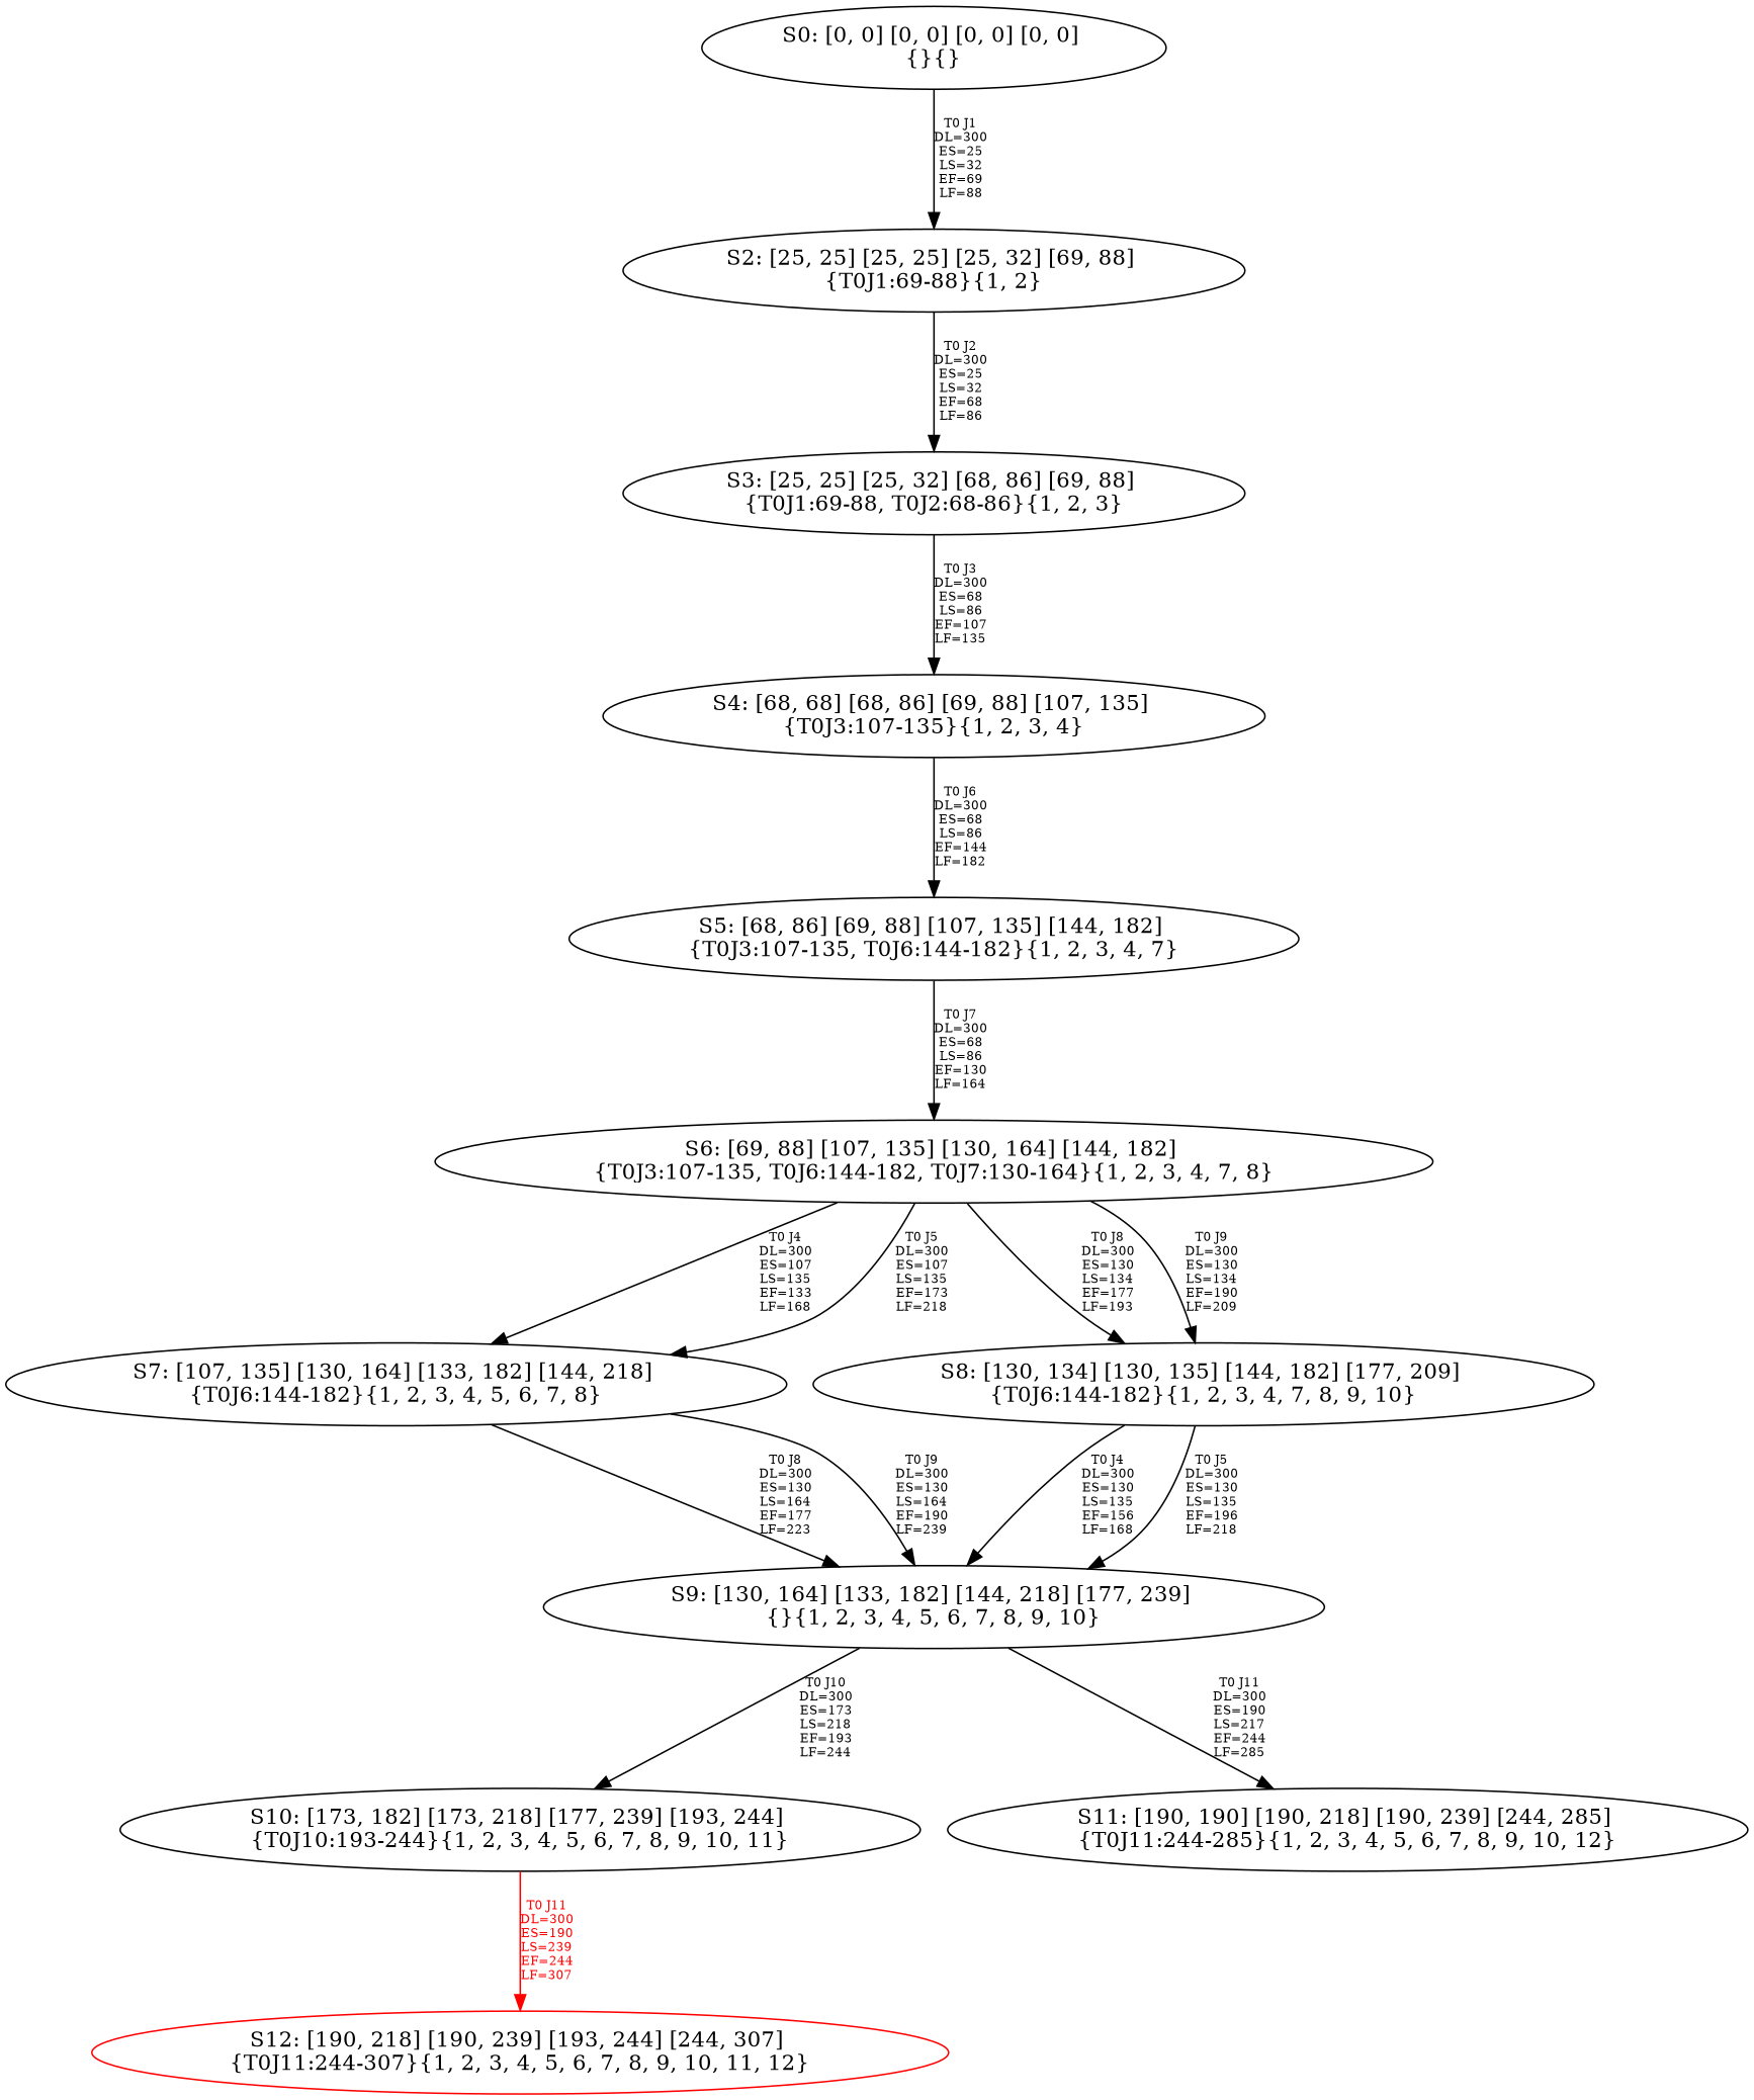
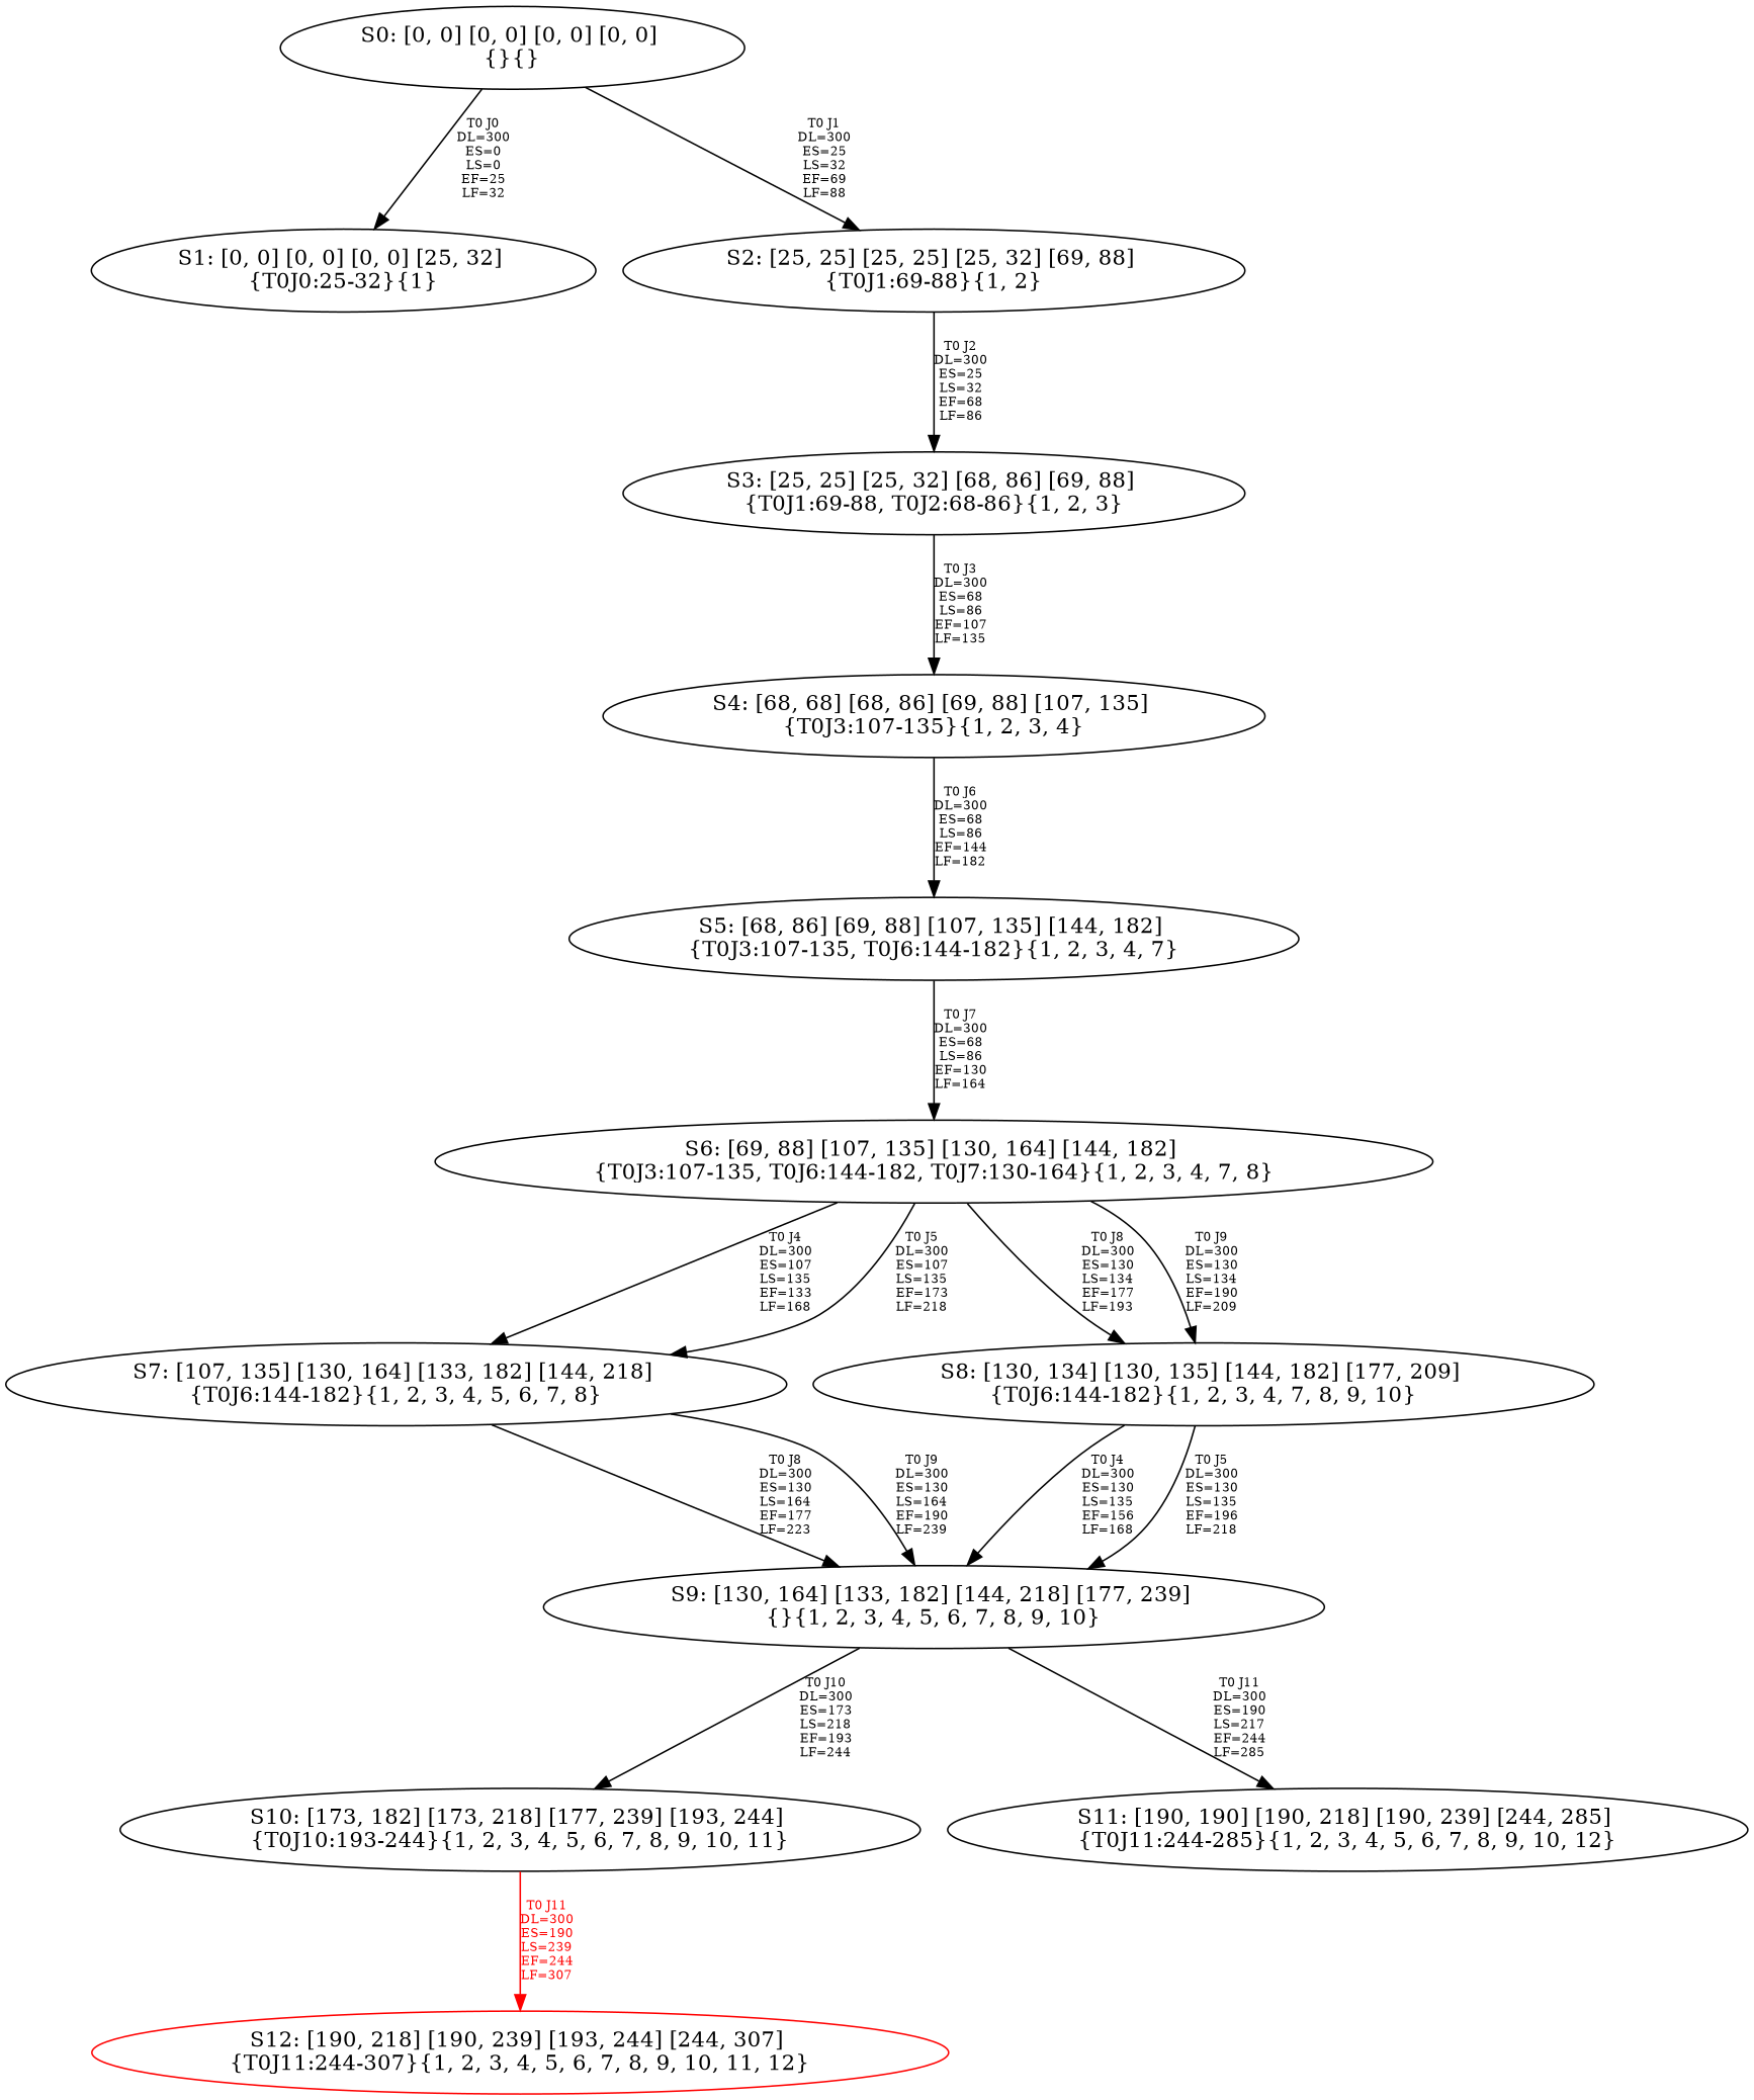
  digraph {
    edge [fontsize=8]
    n1 [label="S0: [0, 0] [0, 0] [0, 0] [0, 0] \n{}{}"]
+   n2 [label="S1: [0, 0] [0, 0] [0, 0] [25, 32] \n{T0J0:25-32}{1}"]
    n3 [label="S2: [25, 25] [25, 25] [25, 32] [69, 88] \n{T0J1:69-88}{1, 2}"]
    n4 [label="S3: [25, 25] [25, 32] [68, 86] [69, 88] \n{T0J1:69-88, T0J2:68-86}{1, 2, 3}"]
    n5 [label="S4: [68, 68] [68, 86] [69, 88] [107, 135] \n{T0J3:107-135}{1, 2, 3, 4}"]
    n6 [label="S5: [68, 86] [69, 88] [107, 135] [144, 182] \n{T0J3:107-135, T0J6:144-182}{1, 2, 3, 4, 7}"]
    n7 [label="S6: [69, 88] [107, 135] [130, 164] [144, 182] \n{T0J3:107-135, T0J6:144-182, T0J7:130-164}{1, 2, 3, 4, 7, 8}"]
    n8 [label="S7: [107, 135] [130, 164] [133, 182] [144, 218] \n{T0J6:144-182}{1, 2, 3, 4, 5, 6, 7, 8}"]
    n9 [label="S8: [130, 134] [130, 135] [144, 182] [177, 209] \n{T0J6:144-182}{1, 2, 3, 4, 7, 8, 9, 10}"]
    n10 [label="S9: [130, 164] [133, 182] [144, 218] [177, 239] \n{}{1, 2, 3, 4, 5, 6, 7, 8, 9, 10}"]
    n11 [label="S10: [173, 182] [173, 218] [177, 239] [193, 244] \n{T0J10:193-244}{1, 2, 3, 4, 5, 6, 7, 8, 9, 10, 11}"]
    n12 [label="S11: [190, 190] [190, 218] [190, 239] [244, 285] \n{T0J11:244-285}{1, 2, 3, 4, 5, 6, 7, 8, 9, 10, 12}"]
    n13 [color=Red label="S12: [190, 218] [190, 239] [193, 244] [244, 307] \n{T0J11:244-307}{1, 2, 3, 4, 5, 6, 7, 8, 9, 10, 11, 12}"]
+   n1 -> n2 [label="T0 J0\nDL=300\nES=0\nLS=0\nEF=25\nLF=32"]
    n1 -> n3 [label="T0 J1\nDL=300\nES=25\nLS=32\nEF=69\nLF=88"]
    n3 -> n4 [label="T0 J2\nDL=300\nES=25\nLS=32\nEF=68\nLF=86"]
    n4 -> n5 [label="T0 J3\nDL=300\nES=68\nLS=86\nEF=107\nLF=135"]
    n5 -> n6 [label="T0 J6\nDL=300\nES=68\nLS=86\nEF=144\nLF=182"]
    n6 -> n7 [label="T0 J7\nDL=300\nES=68\nLS=86\nEF=130\nLF=164"]
    n7 -> n8 [label="T0 J4\nDL=300\nES=107\nLS=135\nEF=133\nLF=168"]
    n7 -> n8 [label="T0 J5\nDL=300\nES=107\nLS=135\nEF=173\nLF=218"]
    n7 -> n9 [label="T0 J8\nDL=300\nES=130\nLS=134\nEF=177\nLF=193"]
    n7 -> n9 [label="T0 J9\nDL=300\nES=130\nLS=134\nEF=190\nLF=209"]
    n8 -> n10 [label="T0 J8\nDL=300\nES=130\nLS=164\nEF=177\nLF=223"]
    n8 -> n10 [label="T0 J9\nDL=300\nES=130\nLS=164\nEF=190\nLF=239"]
    n9 -> n10 [label="T0 J4\nDL=300\nES=130\nLS=135\nEF=156\nLF=168"]
    n9 -> n10 [label="T0 J5\nDL=300\nES=130\nLS=135\nEF=196\nLF=218"]
    n10 -> n11 [label="T0 J10\nDL=300\nES=173\nLS=218\nEF=193\nLF=244"]
    n10 -> n12 [label="T0 J11\nDL=300\nES=190\nLS=217\nEF=244\nLF=285"]
    n11 -> n13 [color=Red fontcolor=Red label="T0 J11\nDL=300\nES=190\nLS=239\nEF=244\nLF=307"]
  }
